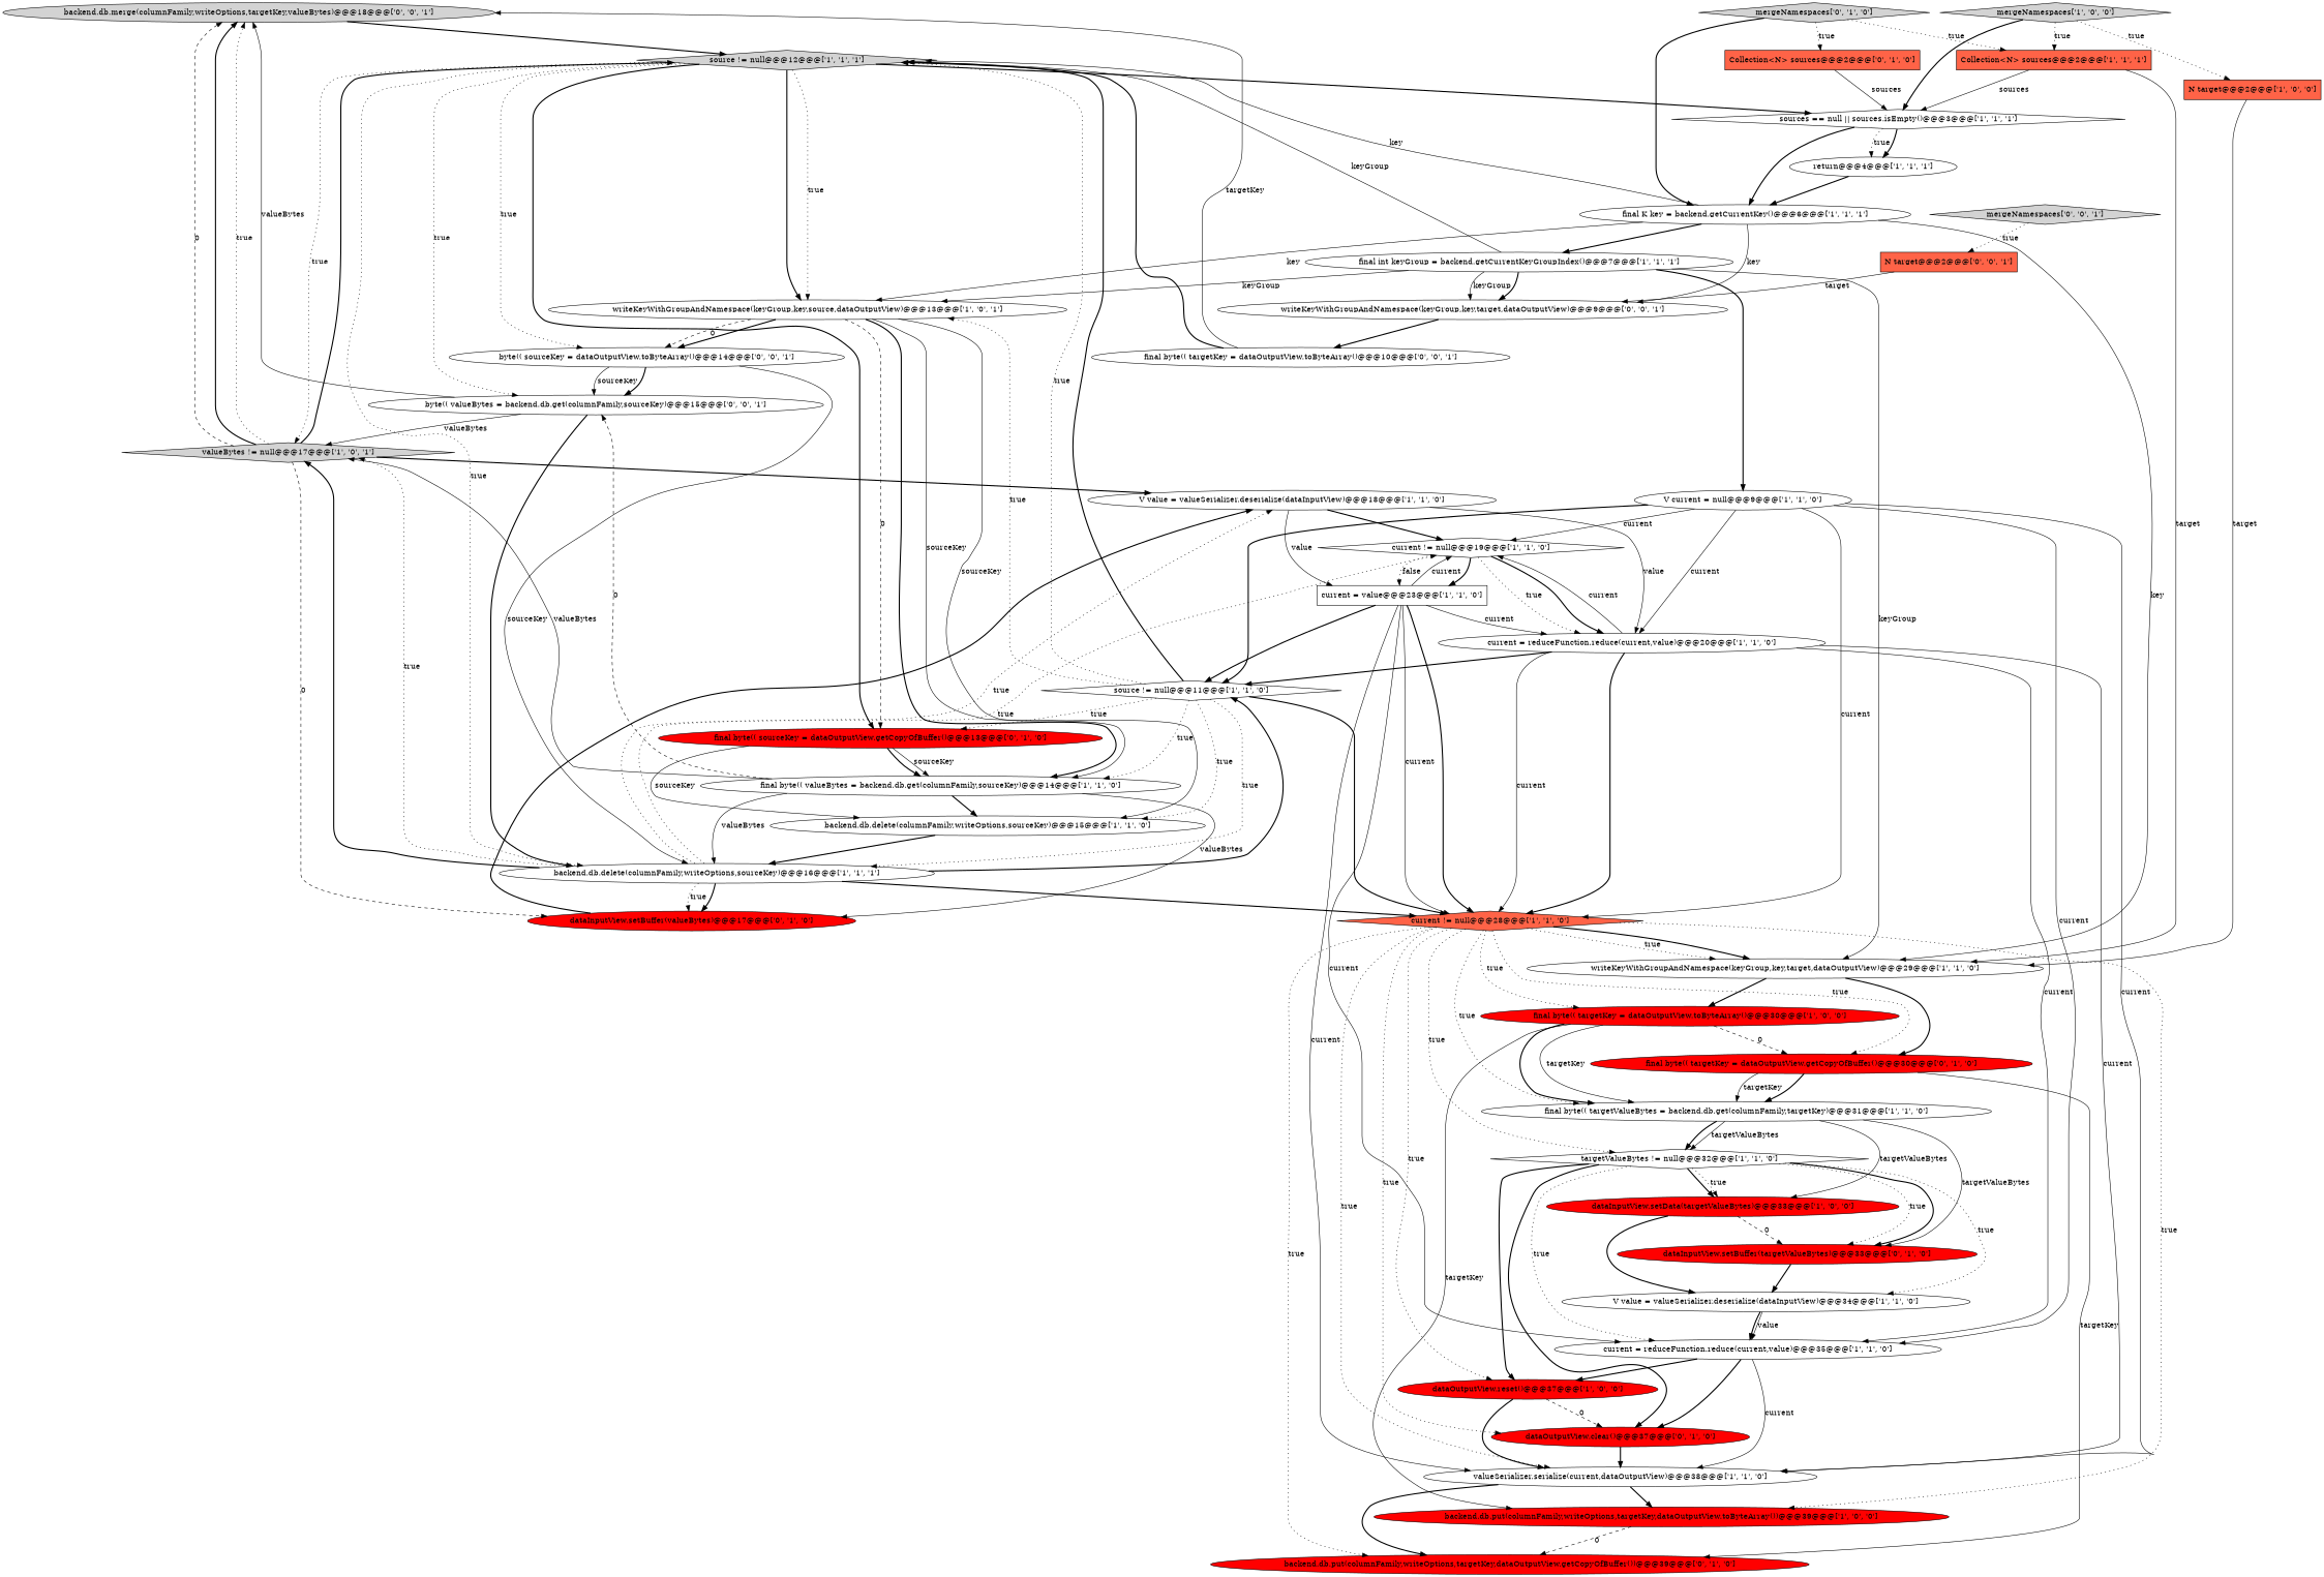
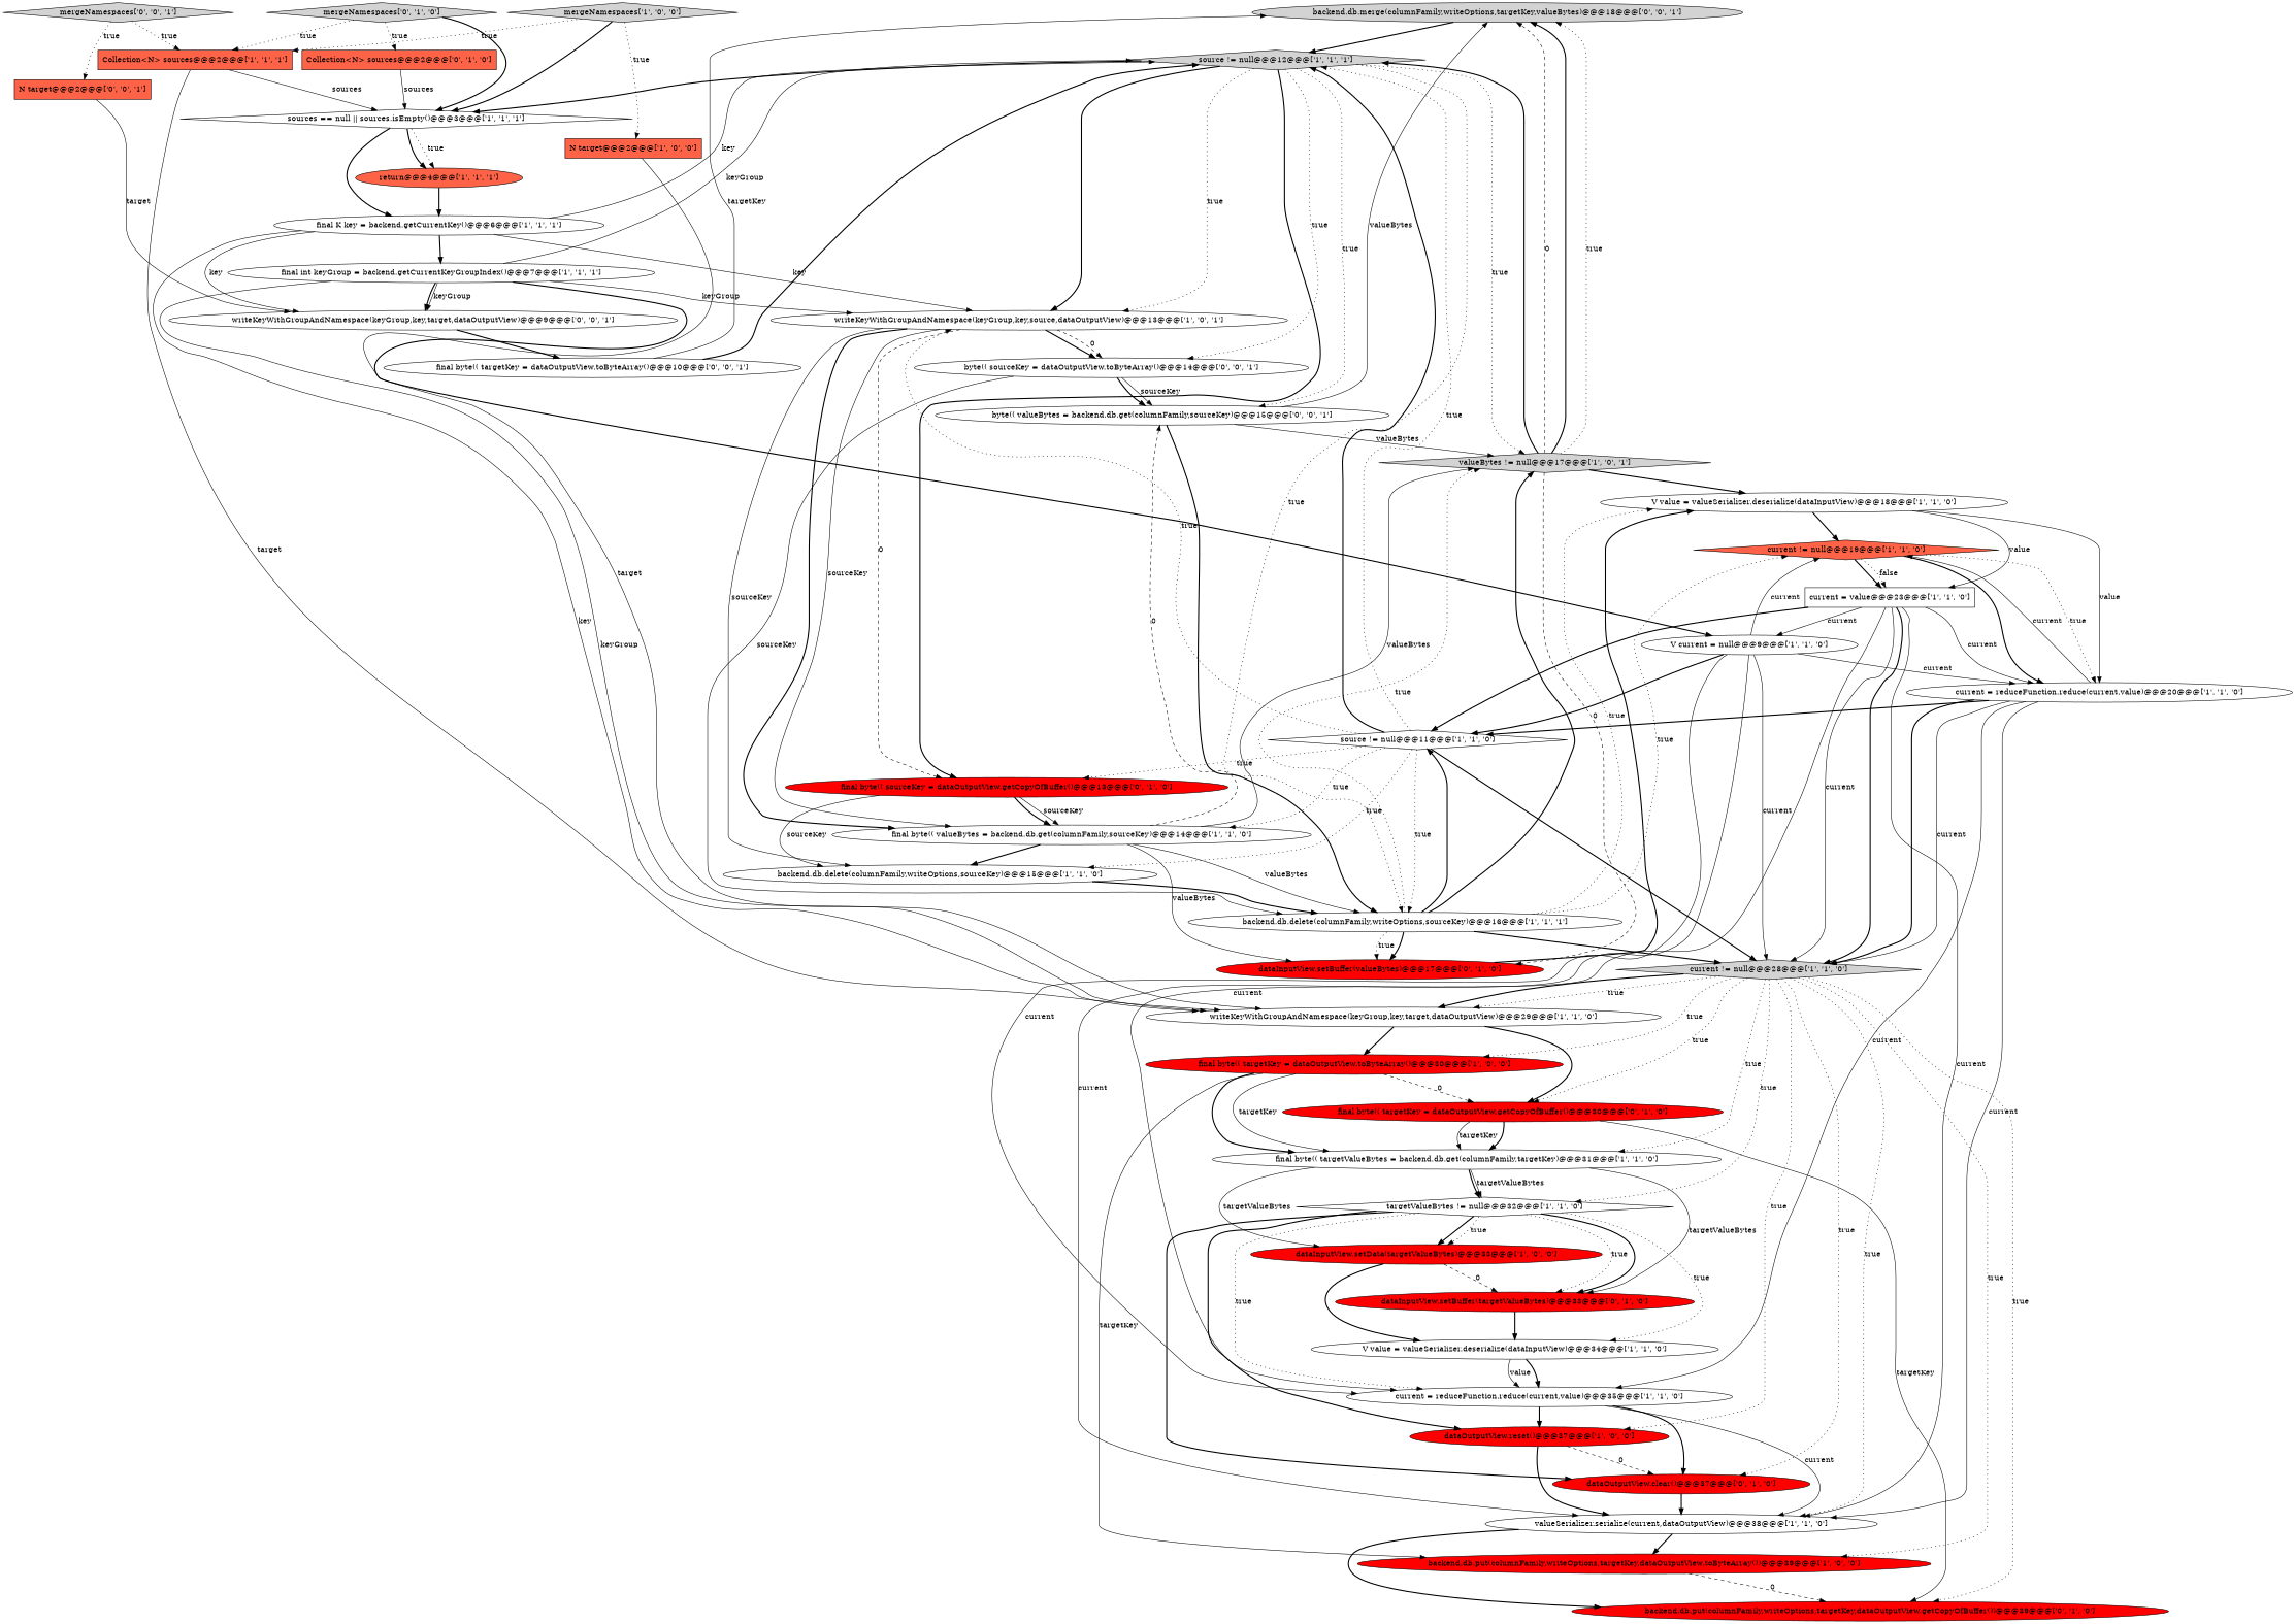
  digraph {
    node [fillcolor=white shape=ellipse style=filled]
    edge [style=bold]
    n1 [fillcolor=lightgray label="backend.db.merge(columnFamily,writeOptions,targetKey,valueBytes)@@@18@@@['0', '0', '1']"]
    n2 [fillcolor=lightgray label="source != null@@@12@@@['1', '1', '1']" shape=diamond]
    n3 [label="writeKeyWithGroupAndNamespace(keyGroup,key,source,dataOutputView)@@@13@@@['1', '0', '1']"]
    n4 [label="byte(( sourceKey = dataOutputView.toByteArray()@@@14@@@['0', '0', '1']"]
    n5 [fillcolor=red label="final byte(( sourceKey = dataOutputView.getCopyOfBuffer()@@@13@@@['0', '1', '0']"]
    n6 [label="sources == null || sources.isEmpty()@@@3@@@['1', '1', '1']" shape=diamond]
    n7 [label="byte(( valueBytes = backend.db.get(columnFamily,sourceKey)@@@15@@@['0', '0', '1']"]
    n8 [label="backend.db.delete(columnFamily,writeOptions,sourceKey)@@@16@@@['1', '1', '1']"]
    n9 [fillcolor=lightgray label="valueBytes != null@@@17@@@['1', '0', '1']" shape=diamond]
    n10 [fillcolor=red label="dataOutputView.reset()@@@37@@@['1', '0', '0']"]
    n11 [fillcolor=red label="dataOutputView.clear()@@@37@@@['0', '1', '0']"]
    n12 [label="valueSerializer.serialize(current,dataOutputView)@@@38@@@['1', '1', '0']"]
    n13 [fillcolor=red label="backend.db.put(columnFamily,writeOptions,targetKey,dataOutputView.toByteArray())@@@39@@@['1', '0', '0']"]
    n14 [fillcolor=red label="backend.db.put(columnFamily,writeOptions,targetKey,dataOutputView.getCopyOfBuffer())@@@39@@@['0', '1', '0']"]
    n15 [label="final byte(( valueBytes = backend.db.get(columnFamily,sourceKey)@@@14@@@['1', '1', '0']"]
    n16 [label="backend.db.delete(columnFamily,writeOptions,sourceKey)@@@15@@@['1', '1', '0']"]
    n17 [fillcolor=red label="dataInputView.setBuffer(valueBytes)@@@17@@@['0', '1', '0']"]
    n18 [fillcolor=lightgray label="mergeNamespaces['0', '1', '0']" shape=diamond]
    n19 [fillcolor=tomato label="Collection<N> sources@@@2@@@['1', '1', '1']" shape=box]
    n20 [fillcolor=tomato label="Collection<N> sources@@@2@@@['0', '1', '0']" shape=box]
    n21 [label="writeKeyWithGroupAndNamespace(keyGroup,key,target,dataOutputView)@@@29@@@['1', '1', '0']"]
    n22 [label="final K key = backend.getCurrentKey()@@@6@@@['1', '1', '1']"]
-   n23 [label="return@@@4@@@['1', '1', '1']"]
+   n23 [fillcolor=tomato label="return@@@4@@@['1', '1', '1']"]
    n24 [label="V value = valueSerializer.deserialize(dataInputView)@@@18@@@['1', '1', '0']"]
-   n25 [label="current != null@@@19@@@['1', '1', '0']" shape=diamond]
+   n25 [fillcolor=tomato label="current != null@@@19@@@['1', '1', '0']" shape=diamond]
    n26 [label="source != null@@@11@@@['1', '1', '0']" shape=diamond]
-   n27 [fillcolor=tomato label="current != null@@@28@@@['1', '1', '0']" shape=diamond]
+   n27 [fillcolor=lightgray label="current != null@@@28@@@['1', '1', '0']" shape=diamond]
    n28 [label="writeKeyWithGroupAndNamespace(keyGroup,key,target,dataOutputView)@@@9@@@['0', '0', '1']"]
    n29 [label="final int keyGroup = backend.getCurrentKeyGroupIndex()@@@7@@@['1', '1', '1']"]
    n30 [label="final byte(( targetKey = dataOutputView.toByteArray()@@@10@@@['0', '0', '1']"]
    n31 [fillcolor=red label="final byte(( targetKey = dataOutputView.toByteArray()@@@30@@@['1', '0', '0']"]
    n32 [fillcolor=red label="final byte(( targetKey = dataOutputView.getCopyOfBuffer()@@@30@@@['0', '1', '0']"]
    n33 [label="V current = null@@@9@@@['1', '1', '0']"]
    n34 [label="final byte(( targetValueBytes = backend.db.get(columnFamily,targetKey)@@@31@@@['1', '1', '0']"]
    n35 [label="targetValueBytes != null@@@32@@@['1', '1', '0']" shape=diamond]
    n36 [fillcolor=red label="dataInputView.setData(targetValueBytes)@@@33@@@['1', '0', '0']"]
    n37 [fillcolor=red label="dataInputView.setBuffer(targetValueBytes)@@@33@@@['0', '1', '0']"]
    n38 [label="current = reduceFunction.reduce(current,value)@@@20@@@['1', '1', '0']"]
    n39 [label="current = value@@@23@@@['1', '1', '0']" shape=box]
    n40 [label="V value = valueSerializer.deserialize(dataInputView)@@@34@@@['1', '1', '0']"]
    n41 [label="current = reduceFunction.reduce(current,value)@@@35@@@['1', '1', '0']"]
    n42 [fillcolor=tomato label="N target@@@2@@@['1', '0', '0']" shape=box]
    n43 [fillcolor=lightgray label="mergeNamespaces['1', '0', '0']" shape=diamond]
    n44 [fillcolor=tomato label="N target@@@2@@@['0', '0', '1']" shape=box]
    n45 [fillcolor=lightgray label="mergeNamespaces['0', '0', '1']" shape=diamond]
    n1 -> n2
    n2 -> n3
    n2 -> n3 [label=true style=dotted]
    n2 -> n4 [label=true style=dotted]
    n2 -> n5
    n2 -> n6
    n2 -> n7 [label=true style=dotted]
    n2 -> n8 [label=true style=dotted]
    n2 -> n9 [label=true style=dotted]
    n3 -> n4
    n3 -> n4 [label=0 style=dashed]
    n3 -> n5 [label=0 style=dashed]
    n3 -> n15
    n3 -> n15 [label=sourceKey style=solid]
    n3 -> n16 [label=sourceKey style=solid]
    n4 -> n7 [label=sourceKey style=solid]
    n4 -> n7
    n4 -> n8 [label=sourceKey style=solid]
    n5 -> n15 [label=sourceKey style=solid]
    n5 -> n15
    n5 -> n16 [label=sourceKey style=solid]
    n6 -> n22
    n6 -> n23 [label=true style=dotted]
    n6 -> n23
    n7 -> n1 [label=valueBytes style=solid]
    n7 -> n8
    n7 -> n9 [label=valueBytes style=solid]
    n8 -> n9
    n8 -> n9 [label=true style=dotted]
    n8 -> n17
    n8 -> n17 [label=true style=dotted]
    n8 -> n24 [label=true style=dotted]
    n8 -> n25 [label=true style=dotted]
    n8 -> n26
    n8 -> n27
    n9 -> n1 [label=true style=dotted]
    n9 -> n1 [label=0 style=dashed]
    n9 -> n1
    n9 -> n2
    n9 -> n17 [label=0 style=dashed]
    n9 -> n24
    n10 -> n11 [label=0 style=dashed]
    n10 -> n12
    n11 -> n12
    n12 -> n13
    n12 -> n14
    n13 -> n14 [label=0 style=dashed]
    n15 -> n7 [label=0 style=dashed]
    n15 -> n8 [label=valueBytes style=solid]
    n15 -> n9 [label=valueBytes style=solid]
    n15 -> n16
    n15 -> n17 [label=valueBytes style=solid]
    n16 -> n8
    n17 -> n24
-   n18 -> n22
+   n18 -> n6
    n18 -> n19 [label=true style=dotted]
    n18 -> n20 [label=true style=dotted]
    n19 -> n6 [label=sources style=solid]
    n19 -> n21 [label=target style=solid]
    n20 -> n6 [label=sources style=solid]
    n21 -> n31
    n21 -> n32
    n22 -> n2 [label=key style=solid]
    n22 -> n3 [label=key style=solid]
    n22 -> n21 [label=key style=solid]
    n22 -> n28 [label=key style=solid]
    n22 -> n29
    n23 -> n22
    n24 -> n25
    n24 -> n38 [label=value style=solid]
    n24 -> n39 [label=value style=solid]
    n25 -> n38 [label=true style=dotted]
    n25 -> n38
    n25 -> n39
    n25 -> n39 [label=false style=dotted]
    n26 -> n2
    n26 -> n2 [label=true style=dotted]
    n26 -> n3 [label=true style=dotted]
    n26 -> n5 [label=true style=dotted]
    n26 -> n8 [label=true style=dotted]
    n26 -> n15 [label=true style=dotted]
    n26 -> n16 [label=true style=dotted]
    n26 -> n27
    n27 -> n10 [label=true style=dotted]
    n27 -> n11 [label=true style=dotted]
    n27 -> n12 [label=true style=dotted]
    n27 -> n13 [label=true style=dotted]
    n27 -> n14 [label=true style=dotted]
    n27 -> n21
    n27 -> n21 [label=true style=dotted]
    n27 -> n31 [label=true style=dotted]
    n27 -> n32 [label=true style=dotted]
    n27 -> n34 [label=true style=dotted]
    n27 -> n35 [label=true style=dotted]
    n28 -> n30
    n29 -> n2 [label=keyGroup style=solid]
    n29 -> n3 [label=keyGroup style=solid]
    n29 -> n21 [label=keyGroup style=solid]
    n29 -> n28 [label=keyGroup style=solid]
    n29 -> n28
    n29 -> n33
    n30 -> n1 [label=targetKey style=solid]
    n30 -> n2
    n31 -> n13 [label=targetKey style=solid]
    n31 -> n32 [label=0 style=dashed]
    n31 -> n34
    n31 -> n34 [label=targetKey style=solid]
    n32 -> n14 [label=targetKey style=solid]
    n32 -> n34
    n32 -> n34 [label=targetKey style=solid]
    n33 -> n12 [label=current style=solid]
    n33 -> n25 [label=current style=solid]
    n33 -> n26
    n33 -> n27 [label=current style=solid]
    n33 -> n38 [label=current style=solid]
    n33 -> n41 [label=current style=solid]
    n34 -> n35 [label=targetValueBytes style=solid]
    n34 -> n35
    n34 -> n36 [label=targetValueBytes style=solid]
    n34 -> n37 [label=targetValueBytes style=solid]
    n35 -> n10
    n35 -> n11
    n35 -> n36
    n35 -> n36 [label=true style=dotted]
    n35 -> n37 [label=true style=dotted]
    n35 -> n37
    n35 -> n40 [label=true style=dotted]
    n35 -> n41 [label=true style=dotted]
    n36 -> n37 [label=0 style=dashed]
    n36 -> n40
    n37 -> n40
    n38 -> n12 [label=current style=solid]
    n38 -> n25 [label=current style=solid]
    n38 -> n26
    n38 -> n27
    n38 -> n27 [label=current style=solid]
    n38 -> n41 [label=current style=solid]
    n39 -> n12 [label=current style=solid]
-   n39 -> n25 [label=current style=solid]
+   n39 -> n33 [label=current style=solid]
    n39 -> n26
    n39 -> n27 [label=current style=solid]
    n39 -> n27
    n39 -> n38 [label=current style=solid]
    n39 -> n41 [label=current style=solid]
    n40 -> n41
    n40 -> n41 [label=value style=solid]
    n41 -> n10
    n41 -> n11
    n41 -> n12 [label=current style=solid]
    n42 -> n21 [label=target style=solid]
    n43 -> n6
    n43 -> n19 [label=true style=dotted]
    n43 -> n42 [label=true style=dotted]
    n44 -> n28 [label=target style=solid]
+   n45 -> n19 [label=true style=dotted]
    n45 -> n44 [label=true style=dotted]
  }
